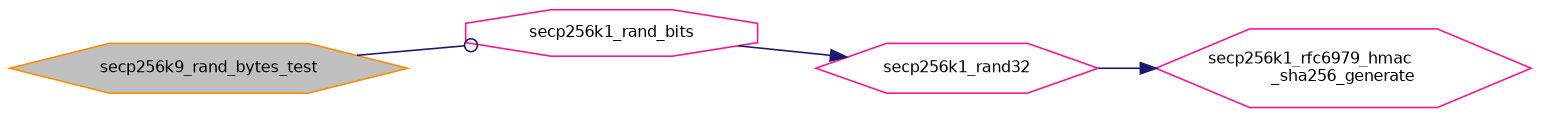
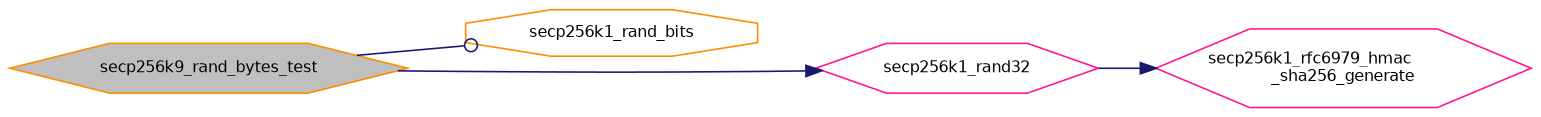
  digraph {
    rankdir=LR
    node [color=darkorange fillcolor=white fontname=Helvetica fontsize=10 shape=hexagon style=filled]
    edge [arrowhead=normal color=midnightblue fontname=Helvetica fontsize=10 labelfontname=Helvetica labelfontsize=10 style=solid]
    n1 [fillcolor=grey75 fontcolor=black height=0.2 label=secp256k9_rand_bytes_test width=0.4]
-   n2 [color=deeppink height=0.2 label=secp256k1_rand_bits shape=octagon width=0.4]
+   n2 [height=0.2 label=secp256k1_rand_bits shape=octagon width=0.4]
    n3 [color=deeppink height=0.2 label=secp256k1_rand32 width=0.4]
    n4 [color=deeppink height=0.2 label="secp256k1_rfc6979_hmac\l_sha256_generate" width=0.4]
    n1 -> n2 [arrowhead=odot]
-   n2 -> n3
+   n1 -> n3
    n3 -> n4
  }
